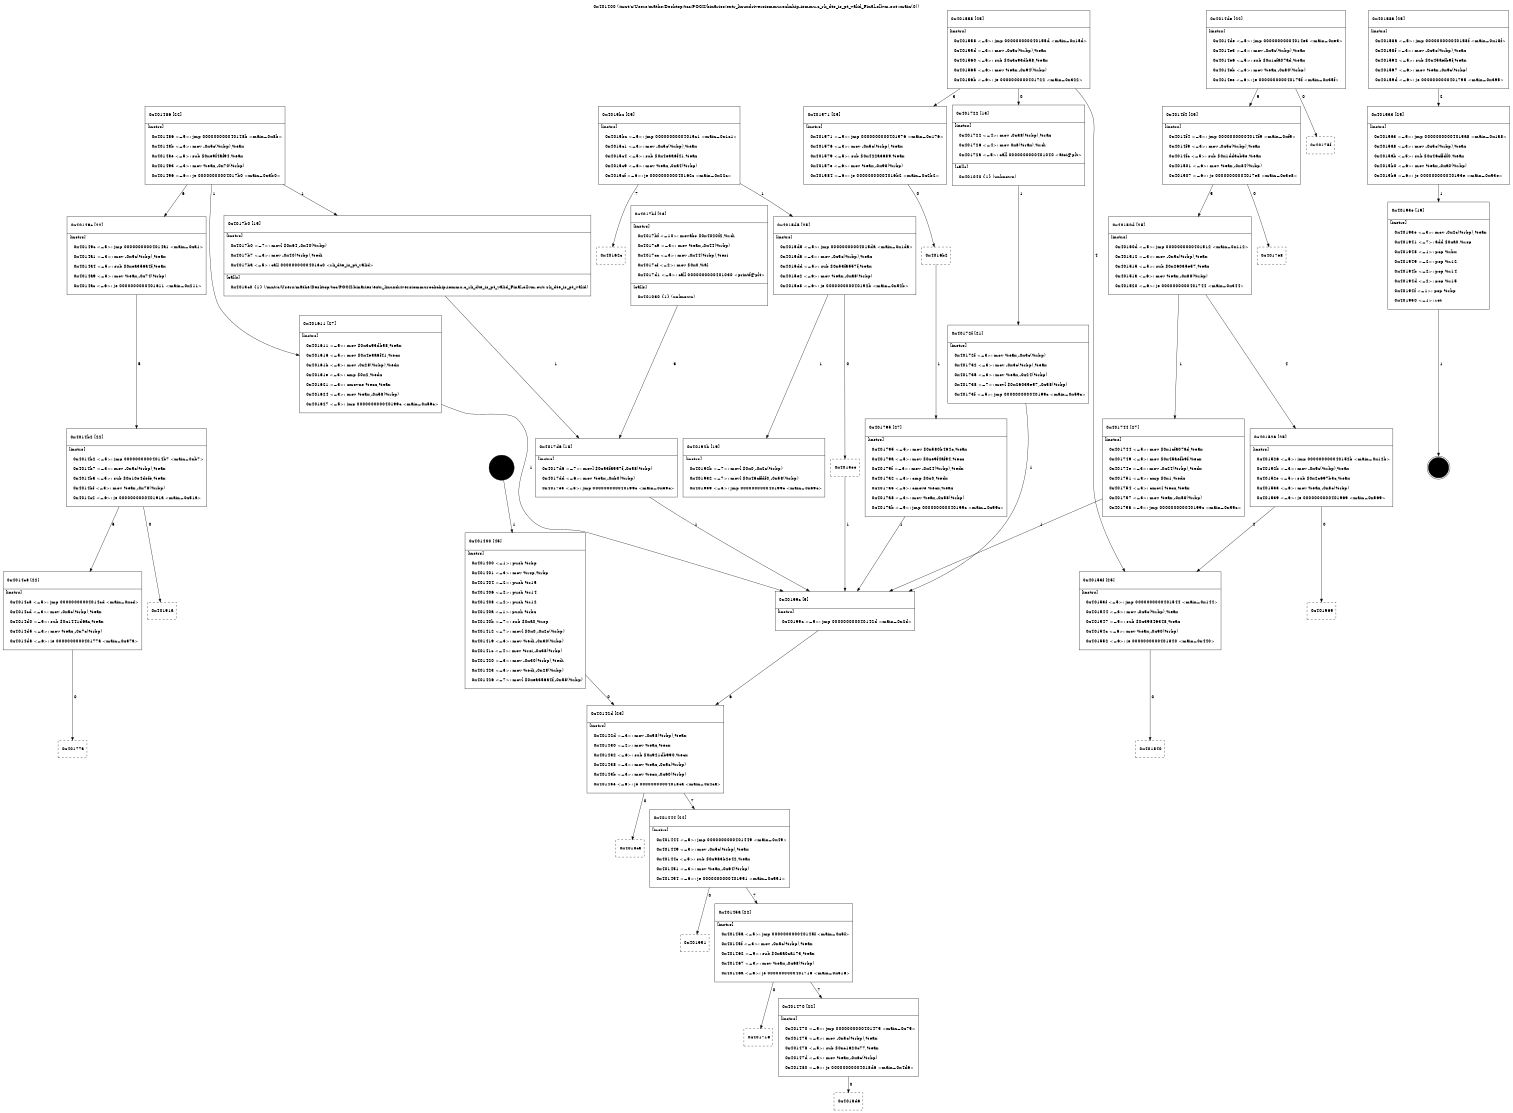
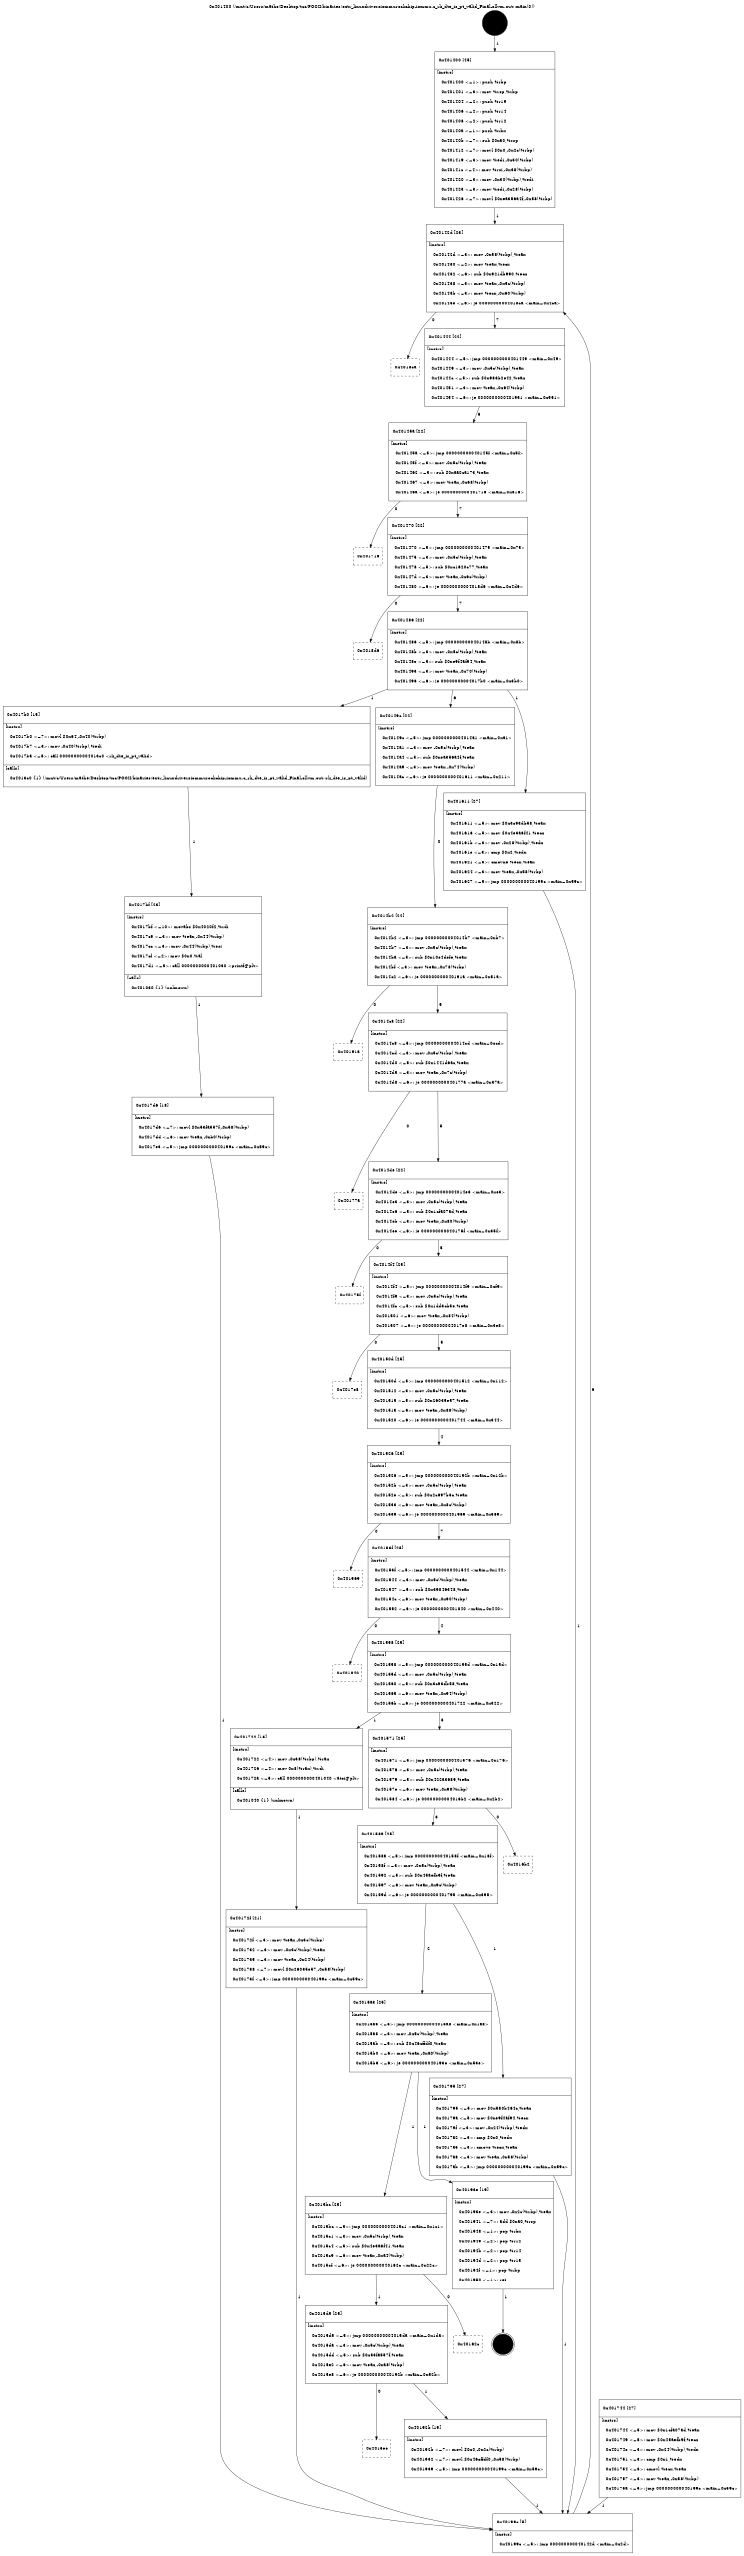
  digraph {
    label="0x401400 (/mnt/c/Users/mathe/Desktop/tcc/POCII/binaries/extr_linuxdriversiommurockchip-iommu.c_rk_dte_is_pt_valid_Final-ollvm.out::main(0))"
    labelloc=t
    node [shape=record]
    Entry [fillcolor=black height=0.3 shape=circle style=filled width=0.3]
    n2 [label="{\n     0x401400 [45]\l\n     | [instrs]\l\n     &nbsp;&nbsp;0x401400 \<+1\>: push %rbp\l\n     &nbsp;&nbsp;0x401401 \<+3\>: mov %rsp,%rbp\l\n     &nbsp;&nbsp;0x401404 \<+2\>: push %r15\l\n     &nbsp;&nbsp;0x401406 \<+2\>: push %r14\l\n     &nbsp;&nbsp;0x401408 \<+2\>: push %r12\l\n     &nbsp;&nbsp;0x40140a \<+1\>: push %rbx\l\n     &nbsp;&nbsp;0x40140b \<+7\>: sub $0xa0,%rsp\l\n     &nbsp;&nbsp;0x401412 \<+7\>: movl $0x0,-0x2c(%rbp)\l\n     &nbsp;&nbsp;0x401419 \<+3\>: mov %edi,-0x30(%rbp)\l\n     &nbsp;&nbsp;0x40141c \<+4\>: mov %rsi,-0x38(%rbp)\l\n     &nbsp;&nbsp;0x401420 \<+3\>: mov -0x30(%rbp),%edi\l\n     &nbsp;&nbsp;0x401423 \<+3\>: mov %edi,-0x28(%rbp)\l\n     &nbsp;&nbsp;0x401426 \<+7\>: movl $0xea356a4f,-0x58(%rbp)\l\n  }"]
    n3 [label="{\n     0x40142d [23]\l\n     | [instrs]\l\n     &nbsp;&nbsp;0x40142d \<+3\>: mov -0x58(%rbp),%eax\l\n     &nbsp;&nbsp;0x401430 \<+2\>: mov %eax,%ecx\l\n     &nbsp;&nbsp;0x401432 \<+6\>: sub $0x921db990,%ecx\l\n     &nbsp;&nbsp;0x401438 \<+3\>: mov %eax,-0x5c(%rbp)\l\n     &nbsp;&nbsp;0x40143b \<+3\>: mov %ecx,-0x60(%rbp)\l\n     &nbsp;&nbsp;0x40143e \<+6\>: je 00000000004018ca \<main+0x4ca\>\l\n  }"]
    n4 [label="{\n     0x4018ca\l\n  }" style=dashed]
    n5 [label="{\n     0x401444 [22]\l\n     | [instrs]\l\n     &nbsp;&nbsp;0x401444 \<+5\>: jmp 0000000000401449 \<main+0x49\>\l\n     &nbsp;&nbsp;0x401449 \<+3\>: mov -0x5c(%rbp),%eax\l\n     &nbsp;&nbsp;0x40144c \<+5\>: sub $0x983b2e42,%eax\l\n     &nbsp;&nbsp;0x401451 \<+3\>: mov %eax,-0x64(%rbp)\l\n     &nbsp;&nbsp;0x401454 \<+6\>: je 0000000000401951 \<main+0x551\>\l\n  }"]
-   n6 [label="{\n     0x401951\l\n  }" style=dashed]
    n7 [label="{\n     0x40145a [22]\l\n     | [instrs]\l\n     &nbsp;&nbsp;0x40145a \<+5\>: jmp 000000000040145f \<main+0x5f\>\l\n     &nbsp;&nbsp;0x40145f \<+3\>: mov -0x5c(%rbp),%eax\l\n     &nbsp;&nbsp;0x401462 \<+5\>: sub $0xaa0ca173,%eax\l\n     &nbsp;&nbsp;0x401467 \<+3\>: mov %eax,-0x68(%rbp)\l\n     &nbsp;&nbsp;0x40146a \<+6\>: je 0000000000401716 \<main+0x316\>\l\n  }"]
    n8 [label="{\n     0x401716\l\n  }" style=dashed]
    n9 [label="{\n     0x401470 [22]\l\n     | [instrs]\l\n     &nbsp;&nbsp;0x401470 \<+5\>: jmp 0000000000401475 \<main+0x75\>\l\n     &nbsp;&nbsp;0x401475 \<+3\>: mov -0x5c(%rbp),%eax\l\n     &nbsp;&nbsp;0x401478 \<+5\>: sub $0xc1620c77,%eax\l\n     &nbsp;&nbsp;0x40147d \<+3\>: mov %eax,-0x6c(%rbp)\l\n     &nbsp;&nbsp;0x401480 \<+6\>: je 00000000004018d6 \<main+0x4d6\>\l\n  }"]
    Exit [fillcolor=black height=0.3 peripheries=2 shape=circle style=filled width=0.3]
    n11 [label="{\n     0x4018d6\l\n  }" style=dashed]
    n12 [label="{\n     0x401486 [22]\l\n     | [instrs]\l\n     &nbsp;&nbsp;0x401486 \<+5\>: jmp 000000000040148b \<main+0x8b\>\l\n     &nbsp;&nbsp;0x40148b \<+3\>: mov -0x5c(%rbp),%eax\l\n     &nbsp;&nbsp;0x40148e \<+5\>: sub $0xe9f4af94,%eax\l\n     &nbsp;&nbsp;0x401493 \<+3\>: mov %eax,-0x70(%rbp)\l\n     &nbsp;&nbsp;0x401496 \<+6\>: je 00000000004017b0 \<main+0x3b0\>\l\n  }"]
    n13 [label="{\n     0x4015ee\l\n  }" style=dashed]
    n14 [label="{\n     0x4017b0 [15]\l\n     | [instrs]\l\n     &nbsp;&nbsp;0x4017b0 \<+7\>: movl $0x64,-0x40(%rbp)\l\n     &nbsp;&nbsp;0x4017b7 \<+3\>: mov -0x40(%rbp),%edi\l\n     &nbsp;&nbsp;0x4017ba \<+5\>: call 00000000004013c0 \<rk_dte_is_pt_valid\>\l\n     | [calls]\l\n     &nbsp;&nbsp;0x4013c0 \{1\} (/mnt/c/Users/mathe/Desktop/tcc/POCII/binaries/extr_linuxdriversiommurockchip-iommu.c_rk_dte_is_pt_valid_Final-ollvm.out::rk_dte_is_pt_valid)\l\n  }"]
    n15 [label="{\n     0x40149c [22]\l\n     | [instrs]\l\n     &nbsp;&nbsp;0x40149c \<+5\>: jmp 00000000004014a1 \<main+0xa1\>\l\n     &nbsp;&nbsp;0x4014a1 \<+3\>: mov -0x5c(%rbp),%eax\l\n     &nbsp;&nbsp;0x4014a4 \<+5\>: sub $0xea356a4f,%eax\l\n     &nbsp;&nbsp;0x4014a9 \<+3\>: mov %eax,-0x74(%rbp)\l\n     &nbsp;&nbsp;0x4014ac \<+6\>: je 0000000000401611 \<main+0x211\>\l\n  }"]
    n16 [label="{\n     0x401611 [27]\l\n     | [instrs]\l\n     &nbsp;&nbsp;0x401611 \<+5\>: mov $0x3c93db58,%eax\l\n     &nbsp;&nbsp;0x401616 \<+5\>: mov $0x4e3a6f41,%ecx\l\n     &nbsp;&nbsp;0x40161b \<+3\>: mov -0x28(%rbp),%edx\l\n     &nbsp;&nbsp;0x40161e \<+3\>: cmp $0x2,%edx\l\n     &nbsp;&nbsp;0x401621 \<+3\>: cmovne %ecx,%eax\l\n     &nbsp;&nbsp;0x401624 \<+3\>: mov %eax,-0x58(%rbp)\l\n     &nbsp;&nbsp;0x401627 \<+5\>: jmp 000000000040199c \<main+0x59c\>\l\n  }"]
    n17 [label="{\n     0x40192b [19]\l\n     | [instrs]\l\n     &nbsp;&nbsp;0x40192b \<+7\>: movl $0x0,-0x2c(%rbp)\l\n     &nbsp;&nbsp;0x401932 \<+7\>: movl $0x46cffdf0,-0x58(%rbp)\l\n     &nbsp;&nbsp;0x401939 \<+5\>: jmp 000000000040199c \<main+0x59c\>\l\n  }"]
    n18 [label="{\n     0x40199c [5]\l\n     | [instrs]\l\n     &nbsp;&nbsp;0x40199c \<+5\>: jmp 000000000040142d \<main+0x2d\>\l\n  }"]
    n19 [label="{\n     0x4017bf [23]\l\n     | [instrs]\l\n     &nbsp;&nbsp;0x4017bf \<+10\>: movabs $0x4020f2,%rdi\l\n     &nbsp;&nbsp;0x4017c9 \<+3\>: mov %eax,-0x44(%rbp)\l\n     &nbsp;&nbsp;0x4017cc \<+3\>: mov -0x44(%rbp),%esi\l\n     &nbsp;&nbsp;0x4017cf \<+2\>: mov $0x0,%al\l\n     &nbsp;&nbsp;0x4017d1 \<+5\>: call 0000000000401030 \<printf@plt\>\l\n     | [calls]\l\n     &nbsp;&nbsp;0x401030 \{1\} (unknown)\l\n  }"]
    n20 [label="{\n     0x4014b2 [22]\l\n     | [instrs]\l\n     &nbsp;&nbsp;0x4014b2 \<+5\>: jmp 00000000004014b7 \<main+0xb7\>\l\n     &nbsp;&nbsp;0x4014b7 \<+3\>: mov -0x5c(%rbp),%eax\l\n     &nbsp;&nbsp;0x4014ba \<+5\>: sub $0x10e4defe,%eax\l\n     &nbsp;&nbsp;0x4014bf \<+3\>: mov %eax,-0x78(%rbp)\l\n     &nbsp;&nbsp;0x4014c2 \<+6\>: je 000000000040191a \<main+0x51a\>\l\n  }"]
    n21 [label="{\n     0x4015d5 [25]\l\n     | [instrs]\l\n     &nbsp;&nbsp;0x4015d5 \<+5\>: jmp 00000000004015da \<main+0x1da\>\l\n     &nbsp;&nbsp;0x4015da \<+3\>: mov -0x5c(%rbp),%eax\l\n     &nbsp;&nbsp;0x4015dd \<+5\>: sub $0x53fa557f,%eax\l\n     &nbsp;&nbsp;0x4015e2 \<+6\>: mov %eax,-0xa8(%rbp)\l\n     &nbsp;&nbsp;0x4015e8 \<+6\>: je 000000000040192b \<main+0x52b\>\l\n  }"]
    n22 [label="{\n     0x4017d6 [18]\l\n     | [instrs]\l\n     &nbsp;&nbsp;0x4017d6 \<+7\>: movl $0x53fa557f,-0x58(%rbp)\l\n     &nbsp;&nbsp;0x4017dd \<+6\>: mov %eax,-0xb0(%rbp)\l\n     &nbsp;&nbsp;0x4017e3 \<+5\>: jmp 000000000040199c \<main+0x59c\>\l\n  }"]
    n23 [label="{\n     0x40191a\l\n  }" style=dashed]
    n24 [label="{\n     0x4014c8 [22]\l\n     | [instrs]\l\n     &nbsp;&nbsp;0x4014c8 \<+5\>: jmp 00000000004014cd \<main+0xcd\>\l\n     &nbsp;&nbsp;0x4014cd \<+3\>: mov -0x5c(%rbp),%eax\l\n     &nbsp;&nbsp;0x4014d0 \<+5\>: sub $0x1441d6ac,%eax\l\n     &nbsp;&nbsp;0x4014d5 \<+3\>: mov %eax,-0x7c(%rbp)\l\n     &nbsp;&nbsp;0x4014d8 \<+6\>: je 000000000040177a \<main+0x37a\>\l\n  }"]
    n25 [label="{\n     0x40162c\l\n  }" style=dashed]
    n26 [label="{\n     0x40177a\l\n  }" style=dashed]
    n27 [label="{\n     0x4014de [22]\l\n     | [instrs]\l\n     &nbsp;&nbsp;0x4014de \<+5\>: jmp 00000000004014e3 \<main+0xe3\>\l\n     &nbsp;&nbsp;0x4014e3 \<+3\>: mov -0x5c(%rbp),%eax\l\n     &nbsp;&nbsp;0x4014e6 \<+5\>: sub $0x1cfa07ad,%eax\l\n     &nbsp;&nbsp;0x4014eb \<+3\>: mov %eax,-0x80(%rbp)\l\n     &nbsp;&nbsp;0x4014ee \<+6\>: je 000000000040175f \<main+0x35f\>\l\n  }"]
    n28 [label="{\n     0x4015bc [25]\l\n     | [instrs]\l\n     &nbsp;&nbsp;0x4015bc \<+5\>: jmp 00000000004015c1 \<main+0x1c1\>\l\n     &nbsp;&nbsp;0x4015c1 \<+3\>: mov -0x5c(%rbp),%eax\l\n     &nbsp;&nbsp;0x4015c4 \<+5\>: sub $0x4e3a6f41,%eax\l\n     &nbsp;&nbsp;0x4015c9 \<+6\>: mov %eax,-0xa4(%rbp)\l\n     &nbsp;&nbsp;0x4015cf \<+6\>: je 000000000040162c \<main+0x22c\>\l\n  }"]
    n29 [label="{\n     0x40175f\l\n  }" style=dashed]
    n30 [label="{\n     0x4014f4 [25]\l\n     | [instrs]\l\n     &nbsp;&nbsp;0x4014f4 \<+5\>: jmp 00000000004014f9 \<main+0xf9\>\l\n     &nbsp;&nbsp;0x4014f9 \<+3\>: mov -0x5c(%rbp),%eax\l\n     &nbsp;&nbsp;0x4014fc \<+5\>: sub $0x1dd3cb5e,%eax\l\n     &nbsp;&nbsp;0x401501 \<+6\>: mov %eax,-0x84(%rbp)\l\n     &nbsp;&nbsp;0x401507 \<+6\>: je 00000000004017e8 \<main+0x3e8\>\l\n  }"]
    n31 [label="{\n     0x40193e [19]\l\n     | [instrs]\l\n     &nbsp;&nbsp;0x40193e \<+3\>: mov -0x2c(%rbp),%eax\l\n     &nbsp;&nbsp;0x401941 \<+7\>: add $0xa0,%rsp\l\n     &nbsp;&nbsp;0x401948 \<+1\>: pop %rbx\l\n     &nbsp;&nbsp;0x401949 \<+2\>: pop %r12\l\n     &nbsp;&nbsp;0x40194b \<+2\>: pop %r14\l\n     &nbsp;&nbsp;0x40194d \<+2\>: pop %r15\l\n     &nbsp;&nbsp;0x40194f \<+1\>: pop %rbp\l\n     &nbsp;&nbsp;0x401950 \<+1\>: ret\l\n  }"]
    n32 [label="{\n     0x4017e8\l\n  }" style=dashed]
    n33 [label="{\n     0x40150d [25]\l\n     | [instrs]\l\n     &nbsp;&nbsp;0x40150d \<+5\>: jmp 0000000000401512 \<main+0x112\>\l\n     &nbsp;&nbsp;0x401512 \<+3\>: mov -0x5c(%rbp),%eax\l\n     &nbsp;&nbsp;0x401515 \<+5\>: sub $0x26035e57,%eax\l\n     &nbsp;&nbsp;0x40151a \<+6\>: mov %eax,-0x88(%rbp)\l\n     &nbsp;&nbsp;0x401520 \<+6\>: je 0000000000401744 \<main+0x344\>\l\n  }"]
    n34 [label="{\n     0x401744 [27]\l\n     | [instrs]\l\n     &nbsp;&nbsp;0x401744 \<+5\>: mov $0x1cfa07ad,%eax\l\n     &nbsp;&nbsp;0x401749 \<+5\>: mov $0x45aefb9f,%ecx\l\n     &nbsp;&nbsp;0x40174e \<+3\>: mov -0x24(%rbp),%edx\l\n     &nbsp;&nbsp;0x401751 \<+3\>: cmp $0x1,%edx\l\n     &nbsp;&nbsp;0x401754 \<+3\>: cmovl %ecx,%eax\l\n     &nbsp;&nbsp;0x401757 \<+3\>: mov %eax,-0x58(%rbp)\l\n     &nbsp;&nbsp;0x40175a \<+5\>: jmp 000000000040199c \<main+0x59c\>\l\n  }"]
    n35 [label="{\n     0x401526 [25]\l\n     | [instrs]\l\n     &nbsp;&nbsp;0x401526 \<+5\>: jmp 000000000040152b \<main+0x12b\>\l\n     &nbsp;&nbsp;0x40152b \<+3\>: mov -0x5c(%rbp),%eax\l\n     &nbsp;&nbsp;0x40152e \<+5\>: sub $0x2c697b3c,%eax\l\n     &nbsp;&nbsp;0x401533 \<+6\>: mov %eax,-0x8c(%rbp)\l\n     &nbsp;&nbsp;0x401539 \<+6\>: je 0000000000401969 \<main+0x569\>\l\n  }"]
    n36 [label="{\n     0x401969\l\n  }" style=dashed]
    n37 [label="{\n     0x40153f [25]\l\n     | [instrs]\l\n     &nbsp;&nbsp;0x40153f \<+5\>: jmp 0000000000401544 \<main+0x144\>\l\n     &nbsp;&nbsp;0x401544 \<+3\>: mov -0x5c(%rbp),%eax\l\n     &nbsp;&nbsp;0x401547 \<+5\>: sub $0x39846348,%eax\l\n     &nbsp;&nbsp;0x40154c \<+6\>: mov %eax,-0x90(%rbp)\l\n     &nbsp;&nbsp;0x401552 \<+6\>: je 0000000000401840 \<main+0x440\>\l\n  }"]
    n38 [label="{\n     0x4015a3 [25]\l\n     | [instrs]\l\n     &nbsp;&nbsp;0x4015a3 \<+5\>: jmp 00000000004015a8 \<main+0x1a8\>\l\n     &nbsp;&nbsp;0x4015a8 \<+3\>: mov -0x5c(%rbp),%eax\l\n     &nbsp;&nbsp;0x4015ab \<+5\>: sub $0x46cffdf0,%eax\l\n     &nbsp;&nbsp;0x4015b0 \<+6\>: mov %eax,-0xa0(%rbp)\l\n     &nbsp;&nbsp;0x4015b6 \<+6\>: je 000000000040193e \<main+0x53e\>\l\n  }"]
    n39 [label="{\n     0x401840\l\n  }" style=dashed]
    n40 [label="{\n     0x401558 [25]\l\n     | [instrs]\l\n     &nbsp;&nbsp;0x401558 \<+5\>: jmp 000000000040155d \<main+0x15d\>\l\n     &nbsp;&nbsp;0x40155d \<+3\>: mov -0x5c(%rbp),%eax\l\n     &nbsp;&nbsp;0x401560 \<+5\>: sub $0x3c93db58,%eax\l\n     &nbsp;&nbsp;0x401565 \<+6\>: mov %eax,-0x94(%rbp)\l\n     &nbsp;&nbsp;0x40156b \<+6\>: je 0000000000401722 \<main+0x322\>\l\n  }"]
    n41 [label="{\n     0x401795 [27]\l\n     | [instrs]\l\n     &nbsp;&nbsp;0x401795 \<+5\>: mov $0x580b464c,%eax\l\n     &nbsp;&nbsp;0x40179a \<+5\>: mov $0xe9f4af94,%ecx\l\n     &nbsp;&nbsp;0x40179f \<+3\>: mov -0x24(%rbp),%edx\l\n     &nbsp;&nbsp;0x4017a2 \<+3\>: cmp $0x0,%edx\l\n     &nbsp;&nbsp;0x4017a5 \<+3\>: cmove %ecx,%eax\l\n     &nbsp;&nbsp;0x4017a8 \<+3\>: mov %eax,-0x58(%rbp)\l\n     &nbsp;&nbsp;0x4017ab \<+5\>: jmp 000000000040199c \<main+0x59c\>\l\n  }"]
    n42 [label="{\n     0x401722 [13]\l\n     | [instrs]\l\n     &nbsp;&nbsp;0x401722 \<+4\>: mov -0x38(%rbp),%rax\l\n     &nbsp;&nbsp;0x401726 \<+4\>: mov 0x8(%rax),%rdi\l\n     &nbsp;&nbsp;0x40172a \<+5\>: call 0000000000401040 \<atoi@plt\>\l\n     | [calls]\l\n     &nbsp;&nbsp;0x401040 \{1\} (unknown)\l\n  }"]
    n43 [label="{\n     0x401571 [25]\l\n     | [instrs]\l\n     &nbsp;&nbsp;0x401571 \<+5\>: jmp 0000000000401576 \<main+0x176\>\l\n     &nbsp;&nbsp;0x401576 \<+3\>: mov -0x5c(%rbp),%eax\l\n     &nbsp;&nbsp;0x401579 \<+5\>: sub $0x422a3689,%eax\l\n     &nbsp;&nbsp;0x40157e \<+6\>: mov %eax,-0x98(%rbp)\l\n     &nbsp;&nbsp;0x401584 \<+6\>: je 00000000004016b2 \<main+0x2b2\>\l\n  }"]
    n44 [label="{\n     0x40158a [25]\l\n     | [instrs]\l\n     &nbsp;&nbsp;0x40158a \<+5\>: jmp 000000000040158f \<main+0x18f\>\l\n     &nbsp;&nbsp;0x40158f \<+3\>: mov -0x5c(%rbp),%eax\l\n     &nbsp;&nbsp;0x401592 \<+5\>: sub $0x45aefb9f,%eax\l\n     &nbsp;&nbsp;0x401597 \<+6\>: mov %eax,-0x9c(%rbp)\l\n     &nbsp;&nbsp;0x40159d \<+6\>: je 0000000000401795 \<main+0x395\>\l\n  }"]
    n45 [label="{\n     0x40172f [21]\l\n     | [instrs]\l\n     &nbsp;&nbsp;0x40172f \<+3\>: mov %eax,-0x3c(%rbp)\l\n     &nbsp;&nbsp;0x401732 \<+3\>: mov -0x3c(%rbp),%eax\l\n     &nbsp;&nbsp;0x401735 \<+3\>: mov %eax,-0x24(%rbp)\l\n     &nbsp;&nbsp;0x401738 \<+7\>: movl $0x26035e57,-0x58(%rbp)\l\n     &nbsp;&nbsp;0x40173f \<+5\>: jmp 000000000040199c \<main+0x59c\>\l\n  }"]
    n46 [label="{\n     0x4016b2\l\n  }" style=dashed]
    Entry -> n2 [label=" 1"]
-   n2 -> n3 [label=" 0"]
+   n2 -> n3 [label=" 1"]
    n3 -> n4 [label=" 0"]
    n3 -> n5 [label=" 7"]
-   n5 -> n6 [label=" 0"]
-   n5 -> n7 [label=" 7"]
+   n5 -> n7 [label=" 6"]
    n7 -> n8 [label=" 0"]
    n7 -> n9 [label=" 7"]
    n9 -> n11 [label=" 0"]
+   n9 -> n12 [label=" 7"]
    n12 -> n14 [label=" 1"]
    n12 -> n15 [label=" 6"]
    n12 -> n16 [label=" 1"]
-   n14 -> n22 [label=" 1"]
-   n15 -> n20 [label=" 5"]
+   n14 -> n19 [label=" 1"]
+   n15 -> n20 [label=" 0"]
    n16 -> n18 [label=" 1"]
-   n13 -> n18 [label=" 1"]
+   n17 -> n18 [label=" 1"]
    n18 -> n3 [label=" 6"]
-   n19 -> n22 [label=" 3"]
+   n19 -> n22 [label=" 1"]
    n20 -> n23 [label=" 0"]
    n20 -> n24 [label=" 5"]
    n21 -> n13 [label=" 0"]
    n21 -> n17 [label=" 1"]
    n22 -> n18 [label=" 1"]
    n24 -> n26 [label=" 0"]
+   n24 -> n27 [label=" 5"]
    n27 -> n29 [label=" 0"]
    n27 -> n30 [label=" 5"]
    n28 -> n21 [label=" 1"]
-   n28 -> n25 [label=" 7"]
+   n28 -> n25 [label=" 0"]
    n30 -> n32 [label=" 0"]
    n30 -> n33 [label=" 5"]
    n31 -> Exit [label=" 1"]
-   n33 -> n34 [label=" 1"]
    n33 -> n35 [label=" 4"]
    n34 -> n18 [label=" 1"]
    n35 -> n36 [label=" 0"]
-   n35 -> n37 [label=" 4"]
+   n35 -> n37 [label=" 7"]
    n37 -> n39 [label=" 0"]
-   n40 -> n37 [label=" 4"]
+   n37 -> n40 [label=" 4"]
+   n38 -> n28 [label=" 1"]
    n38 -> n31 [label=" 1"]
-   n40 -> n42 [label=" 0"]
+   n40 -> n42 [label=" 1"]
    n40 -> n43 [label=" 3"]
    n41 -> n18 [label=" 1"]
    n42 -> n45 [label=" 1"]
+   n43 -> n44 [label=" 3"]
    n43 -> n46 [label=" 0"]
    n44 -> n38 [label=" 2"]
-   n46 -> n41 [label=" 1"]
+   n44 -> n41 [label=" 1"]
    n45 -> n18 [label=" 1"]
  }
